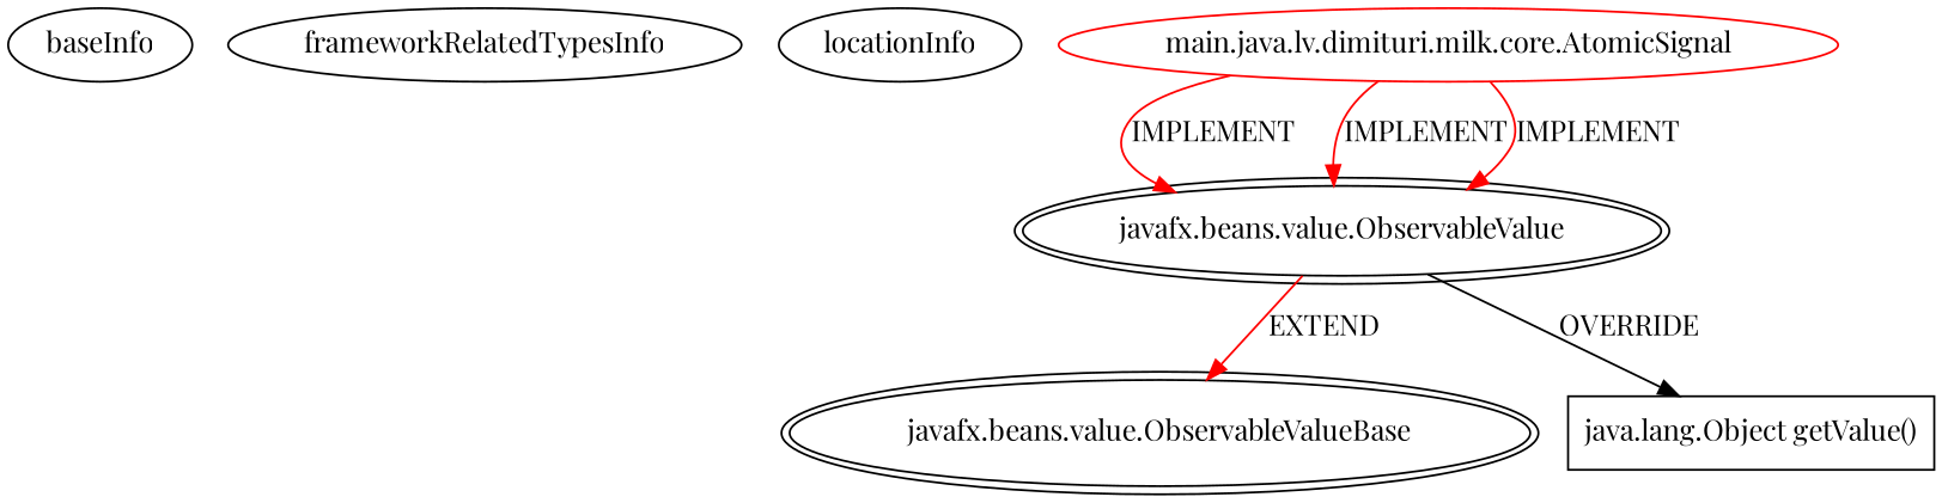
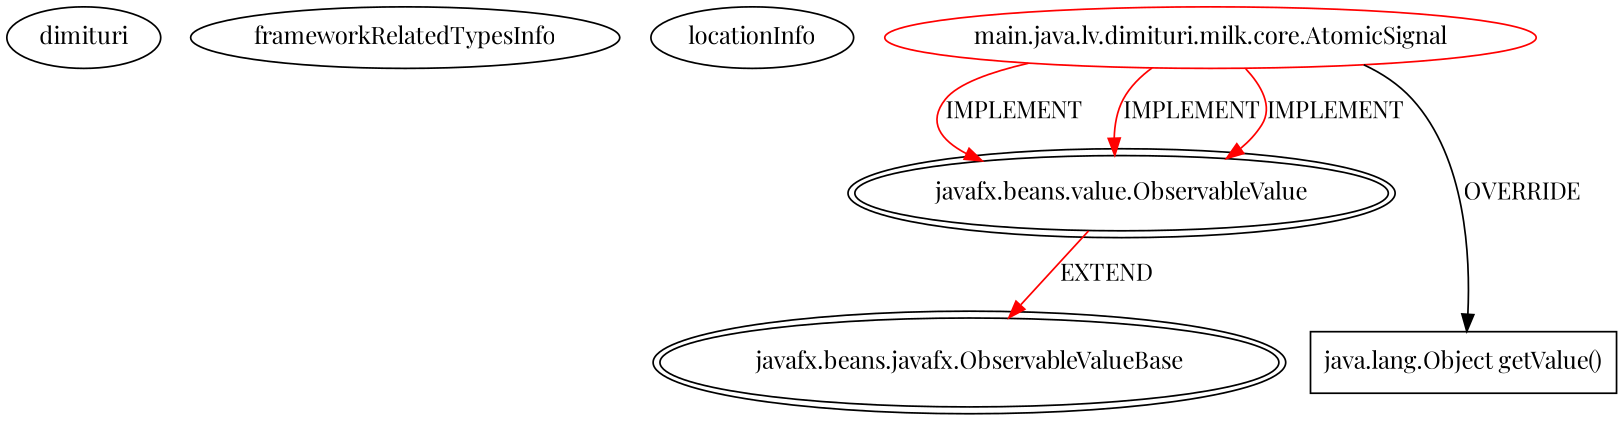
  digraph {
    fontname="Playfair Display"
    node [fontname="Playfair Display"]
    edge [color=red fontname="Playfair Display"]
-   baseInfo [category=extension_graph graphId=2474 isAnonymous=false possibleRelation=false]
+   baseInfo [category=extension_graph graphId=2474 isAnonymous=false possibleRelation=false label=dimituri]
    frameworkRelatedTypesInfo [0="javafx.beans.value.ObservableValueBase" 1="javafx.beans.value.ObservableValue" 2="javafx.beans.value.ObservableValue" 3="javafx.beans.value.ObservableValue"]
    locationInfo [contextSignature=AtomicSignal filePath="/dimituri-milk/milk-master/milk-core/src/main/java/lv/dimituri/milk/core/AtomicSignal.java" graphId=2474 projectName="dimituri-milk"]
    n4 [color=red isFrameworkType=false label="main.java.lv.dimituri.milk.core.AtomicSignal" vertexType=ROOT_CLIENT_CLASS_DECLARATION]
    n5 [isFrameworkType=true label="javafx.beans.value.ObservableValue" peripheries=2 vertexType=FRAMEWORK_INTERFACE_TYPE]
    n6 [isFrameworkType=false label="java.lang.Object getValue()" shape=box vertexType=OVERRIDING_METHOD_DECLARATION]
-   n7 [isFrameworkType=true label="javafx.beans.value.ObservableValueBase" peripheries=2 vertexType=FRAMEWORK_CLASS_TYPE]
+   n7 [isFrameworkType=true label="javafx.beans.javafx.ObservableValueBase" peripheries=2 vertexType=FRAMEWORK_CLASS_TYPE]
    n4 -> n5 [label=IMPLEMENT]
    n4 -> n5 [label=IMPLEMENT]
    n4 -> n5 [label=IMPLEMENT]
-   n5 -> n6 [label=OVERRIDE color=""]
+   n4 -> n6 [label=OVERRIDE color=""]
    n5 -> n7 [label=EXTEND]
  }
